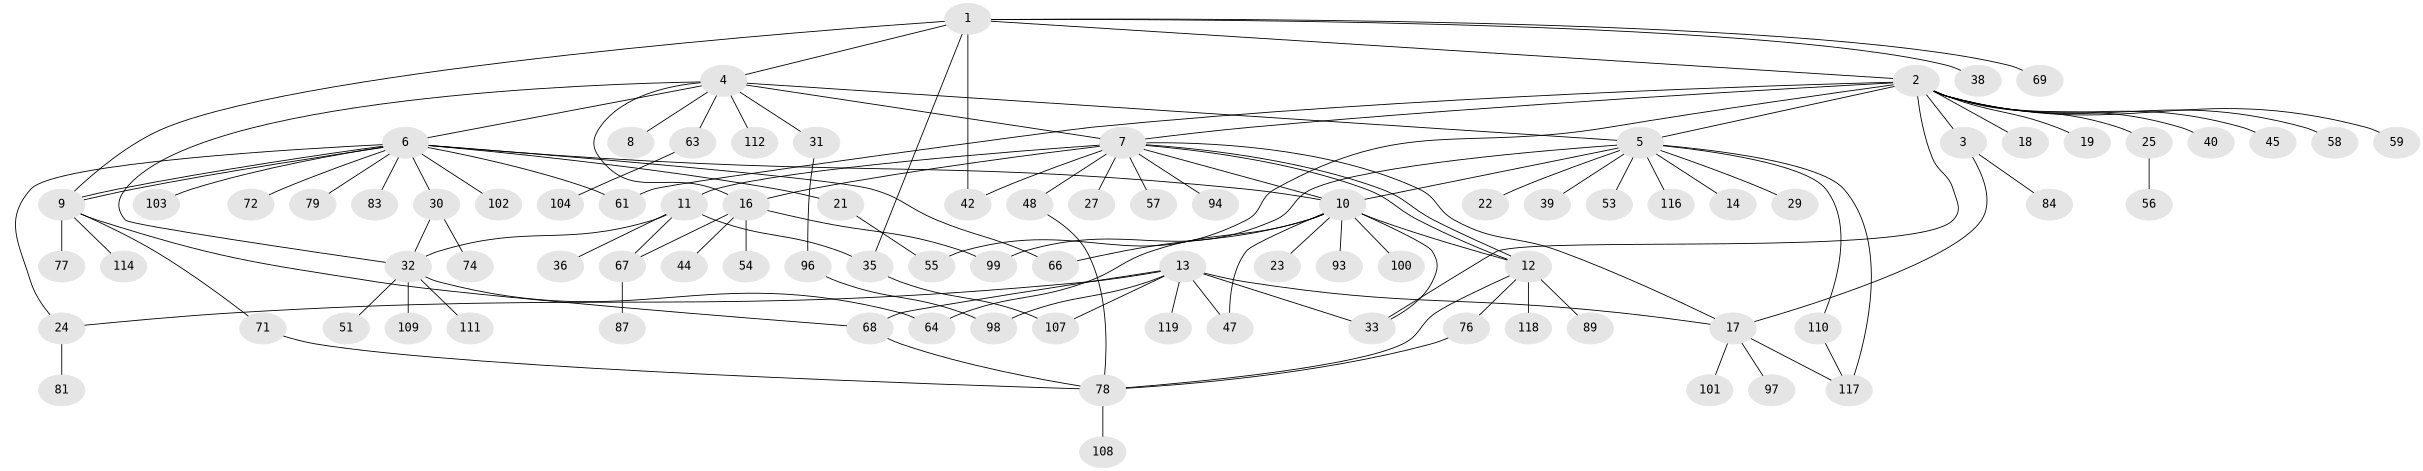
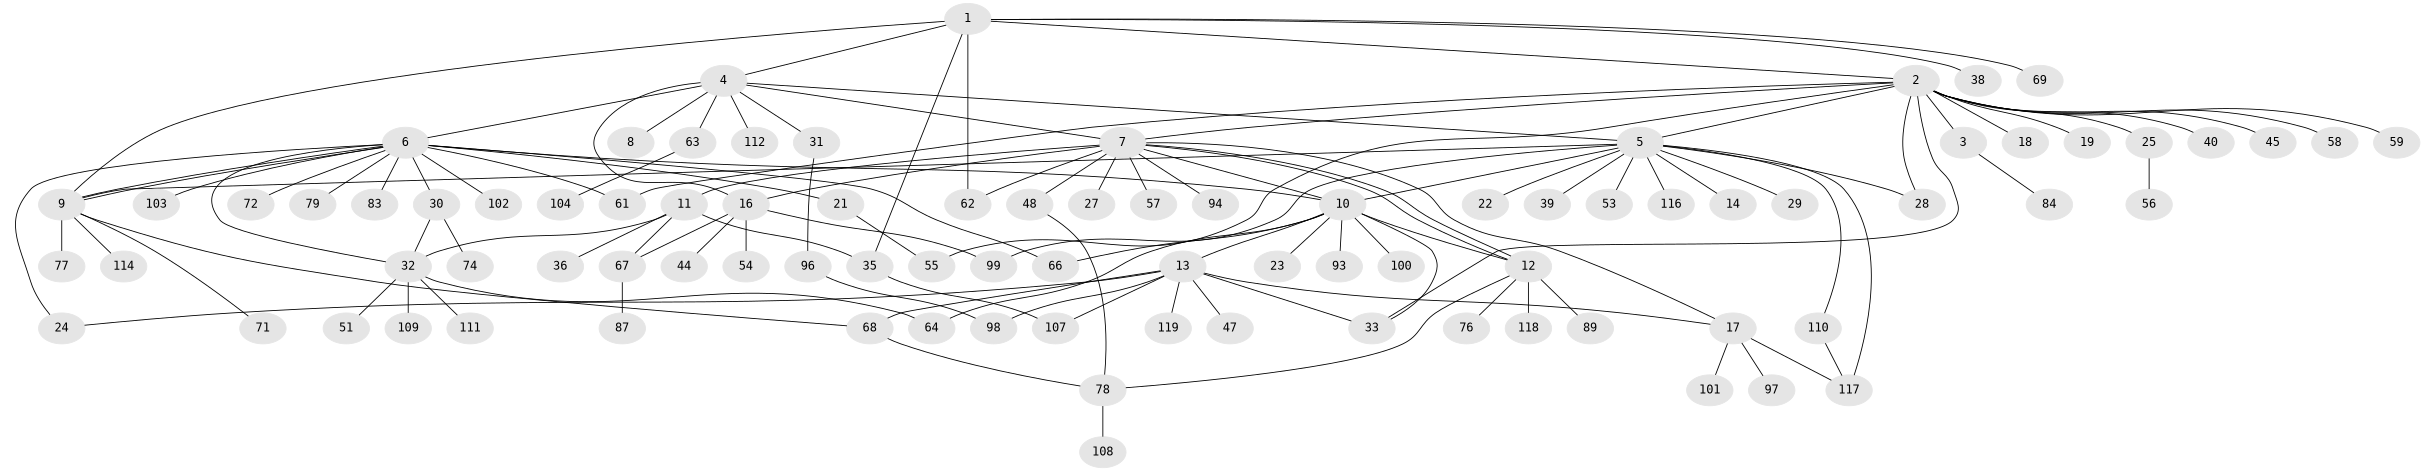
  graph {
    fontname="DejaVu Sans Mono"
    node [color=gray90 fontname="DejaVu Sans Mono" style=filled]
    edge [fontname="DejaVu Sans Mono"]
    1 [super="+95"]
    2 [super="+115"]
    4 [super="+90"]
    9 [super="+75"]
    35 [super="+86"]
    38
-   62 [label=42]
+   62
    69
    3 [super="+43"]
    5 [super="+15"]
    7 [super="+41"]
    18
    19
    25
+   28
    33 [super="+34"]
    40 [super="+55"]
    45
    n19 [label=55]
    58
    59
    61
    6 [super="+46"]
    8
    16 [super="+26"]
    31 [super="+42"]
    32 [super="+60"]
    63
    112
    68
    71 [super="+85"]
    77
    114
    107
    17 [super="+37"]
    84
    10 [super="+82"]
    14
    n39 [label=29]
    22
    39 [super="+70"]
    53
    99
    110
    116
    117
    11 [super="+120"]
    12 [super="+91"]
    27
    48 [super="+50"]
    57
    94
    56
    97
    101
    21 [super="+29"]
    24 [super="+113"]
    30 [super="+49"]
    66
    72
    79
    83
    102
    103
    67
    44
    54
    96
    64 [super="+73"]
    51
    109
    111
    104
    13 [super="+65"]
    23
    93
    100
-   81
    74
    36
    76 [super="+92"]
    78 [super="+80"]
    89
    118
    47
    98 [super="+105"]
    119
    87 [super="+88"]
    108
    1 -- 2
    1 -- 4
    1 -- 9
    1 -- 35
    1 -- 38
    1 -- 62
    1 -- 69
    2 -- 3
    2 -- 5
    2 -- 7
    2 -- 18
    2 -- 19
    2 -- 25
+   2 -- 28
    2 -- 33
    2 -- 40
    2 -- 45
    2 -- n19
    2 -- 58
    2 -- 59
    2 -- 61
    4 -- 5
    4 -- 7
    4 -- 6
    4 -- 8
    4 -- 16
    4 -- 31
-   4 -- 32
+   6 -- 32
    4 -- 63
    4 -- 112
    9 -- 68
    9 -- 71
    9 -- 77
    9 -- 114
    35 -- 107
-   3 -- 17
    3 -- 84
+   5 -- 9
+   5 -- 28
    5 -- 10
    5 -- 14
    5 -- n39
    5 -- 22
    5 -- 39 [weight=2]
    5 -- 53
    5 -- 99
    5 -- 110
    5 -- 116
    5 -- 117 [weight=2]
    7 -- 62
    7 -- 16
    7 -- 17
    7 -- 10
    7 -- 11
    7 -- 12
    7 -- 12
    7 -- 27
    7 -- 48 [weight=2]
    7 -- 57
    7 -- 94
    25 -- 56
    6 -- 9
    6 -- 9
    6 -- 61
    6 -- 10 [weight=2]
    6 -- 21
    6 -- 24
    6 -- 30
    6 -- 66
    6 -- 72
    6 -- 79
    6 -- 83
    6 -- 102
    6 -- 103
    16 -- 99
    16 -- 67
    16 -- 44
    16 -- 54
    31 -- 96
    32 -- 64
    32 -- 51
    32 -- 109
    32 -- 111
    63 -- 104
    68 -- 78
-   71 -- 78
    17 -- 117
    17 -- 97
    17 -- 101
    10 -- 33
    10 -- 12
    10 -- 66
    10 -- 64
-   10 -- 47
+   10 -- 13
    10 -- 23
    10 -- 93
    10 -- 100
    110 -- 117
    11 -- 35
    11 -- 32
    11 -- 67
    11 -- 36
    12 -- 76
    12 -- 78
    12 -- 89
    12 -- 118
    48 -- 78
    21 -- n19
-   24 -- 81
    30 -- 32
    30 -- 74
    67 -- 87
    96 -- 98
    13 -- 33
    13 -- 68
    13 -- 107
    13 -- 17
    13 -- 24
    13 -- 47
    13 -- 98
    13 -- 119
-   76 -- 78
    78 -- 108
  }
